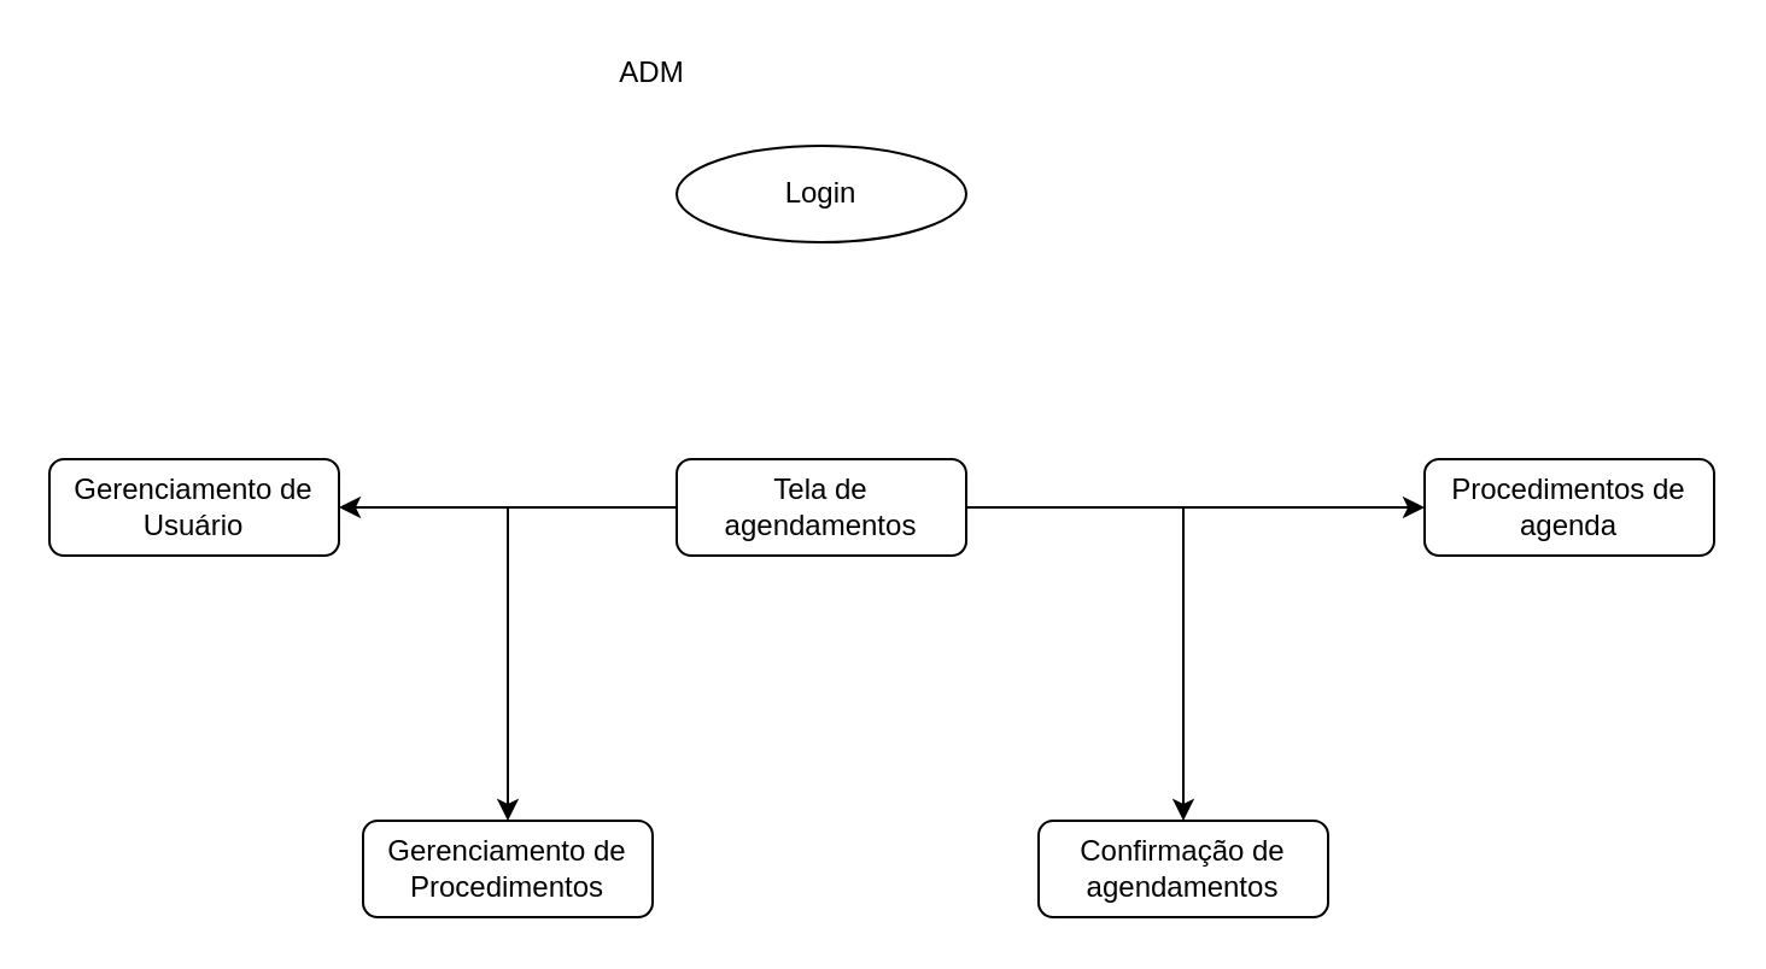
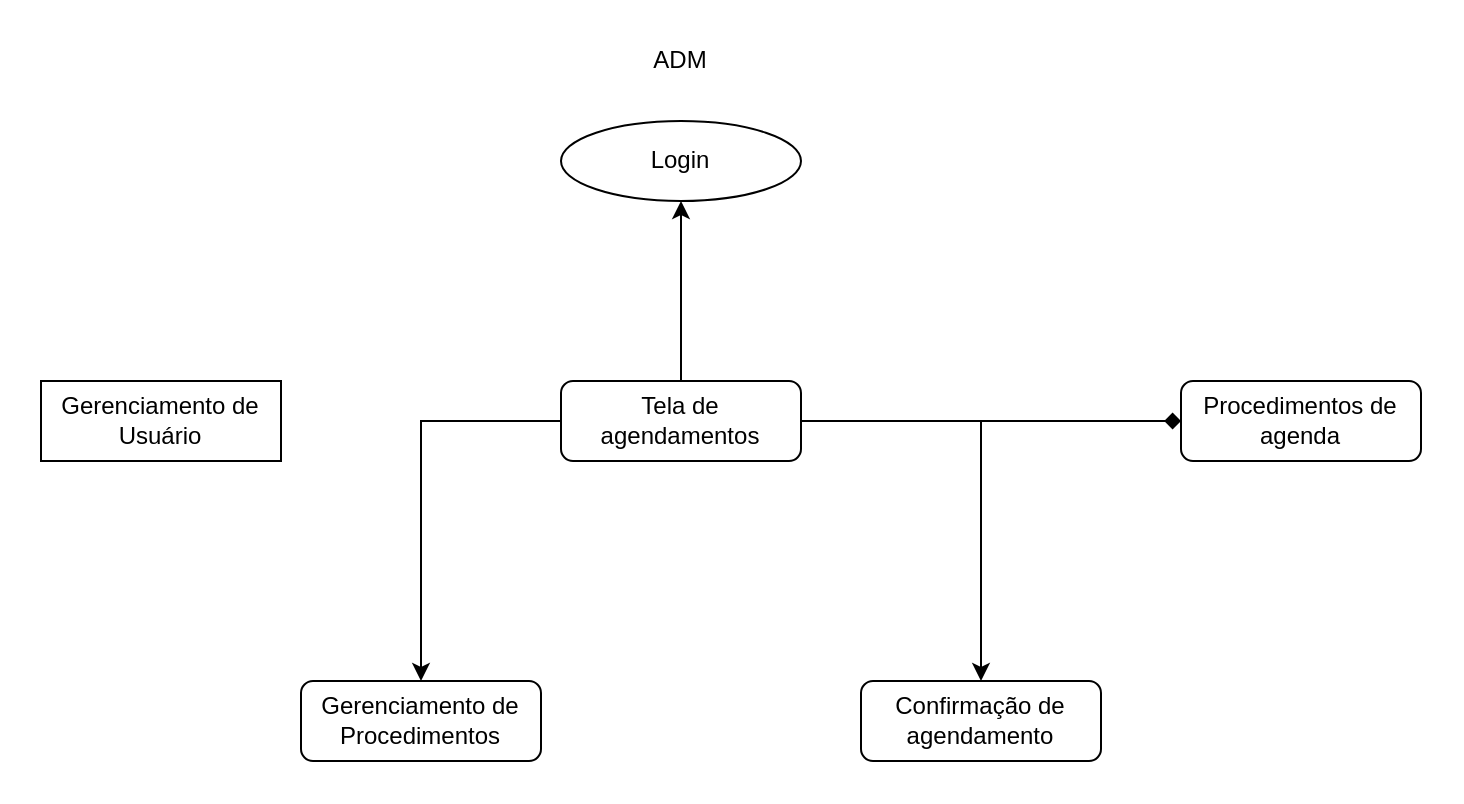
  <mxCell id="0" />
  <mxCell id="1" parent="0" />
  <mxCell id="2" value="Login" style="ellipse;whiteSpace=wrap;html=1;fontSize=12;glass=0;strokeWidth=1;shadow=0;" parent="1" vertex="1"><mxGeometry x="280" y="60" width="120" height="40" as="geometry" /></mxCell>
- <mxCell id="3" style="edgeStyle=orthogonalEdgeStyle;rounded=0;orthogonalLoop=1;jettySize=auto;html=1;entryX=1;entryY=0.5;entryDx=0;entryDy=0;" parent="1" source="7" target="12" edge="1"><mxGeometry relative="1" as="geometry" /></mxCell>
- <mxCell id="4" style="edgeStyle=orthogonalEdgeStyle;rounded=0;orthogonalLoop=1;jettySize=auto;html=1;entryX=0;entryY=0.5;entryDx=0;entryDy=0;" parent="1" source="7" target="8" edge="1"><mxGeometry relative="1" as="geometry" /></mxCell>
+ <mxCell id="3" style="edgeStyle=orthogonalEdgeStyle;rounded=0;orthogonalLoop=1;jettySize=auto;html=1;" parent="1" source="7" target="2" edge="1"><mxGeometry relative="1" as="geometry" /></mxCell>
+ <mxCell id="4" style="edgeStyle=orthogonalEdgeStyle;rounded=0;orthogonalLoop=1;jettySize=auto;html=1;entryX=0;entryY=0.5;entryDx=0;entryDy=0;endArrow=diamond;" parent="1" source="7" target="8" edge="1"><mxGeometry relative="1" as="geometry" /></mxCell>
  <mxCell id="5" style="edgeStyle=orthogonalEdgeStyle;rounded=0;orthogonalLoop=1;jettySize=auto;html=1;entryX=0.5;entryY=0;entryDx=0;entryDy=0;" parent="1" source="7" target="11" edge="1"><mxGeometry relative="1" as="geometry"><mxPoint x="490" y="320" as="targetPoint" /><Array as="points"><mxPoint x="490" y="210" /></Array></mxGeometry></mxCell>
  <mxCell id="6" style="edgeStyle=orthogonalEdgeStyle;rounded=0;orthogonalLoop=1;jettySize=auto;html=1;exitX=0;exitY=0.5;exitDx=0;exitDy=0;" parent="1" source="7" target="10" edge="1"><mxGeometry relative="1" as="geometry" /></mxCell>
  <mxCell id="7" value="Tela de agendamentos" style="rounded=1;whiteSpace=wrap;html=1;fontSize=12;glass=0;strokeWidth=1;shadow=0;" parent="1" vertex="1"><mxGeometry x="280" y="190" width="120" height="40" as="geometry" /></mxCell>
  <mxCell id="8" value="Procedimentos de agenda" style="rounded=1;whiteSpace=wrap;html=1;fontSize=12;glass=0;strokeWidth=1;shadow=0;" parent="1" vertex="1"><mxGeometry x="590" y="190" width="120" height="40" as="geometry" /></mxCell>
- <mxCell id="9" value="ADM" style="text;html=1;strokeColor=none;fillColor=none;align=center;verticalAlign=middle;whiteSpace=wrap;rounded=0;" parent="1" vertex="1"><mxGeometry x="250" y="20" width="40" height="20" as="geometry" /></mxCell>
+ <mxCell id="9" value="ADM" style="text;html=1;strokeColor=none;fillColor=none;align=center;verticalAlign=middle;whiteSpace=wrap;rounded=0;" parent="1" vertex="1"><mxGeometry x="320" y="20" width="40" height="20" as="geometry" /></mxCell>
  <mxCell id="10" value="Gerenciamento de Procedimentos" style="rounded=1;whiteSpace=wrap;html=1;fontSize=12;glass=0;strokeWidth=1;shadow=0;" parent="1" vertex="1"><mxGeometry x="150" y="340" width="120" height="40" as="geometry" /></mxCell>
- <mxCell id="11" value="Confirmação de agendamentos" style="rounded=1;whiteSpace=wrap;html=1;fontSize=12;glass=0;strokeWidth=1;shadow=0;" parent="1" vertex="1"><mxGeometry x="430" y="340" width="120" height="40" as="geometry" /></mxCell>
- <mxCell id="12" value="Gerenciamento de Usuário" style="rounded=1;whiteSpace=wrap;html=1;fontSize=12;glass=0;strokeWidth=1;shadow=0;" parent="1" vertex="1"><mxGeometry x="20" y="190" width="120" height="40" as="geometry" /></mxCell>
+ <mxCell id="11" value="Confirmação de agendamento" style="rounded=1;whiteSpace=wrap;html=1;fontSize=12;glass=0;strokeWidth=1;shadow=0;" parent="1" vertex="1"><mxGeometry x="430" y="340" width="120" height="40" as="geometry" /></mxCell>
+ <mxCell id="12" value="Gerenciamento de Usuário" style="whiteSpace=wrap;html=1;fontSize=12;glass=0;strokeWidth=1;shadow=0;rounded=0;" parent="1" vertex="1"><mxGeometry x="20" y="190" width="120" height="40" as="geometry" /></mxCell>
